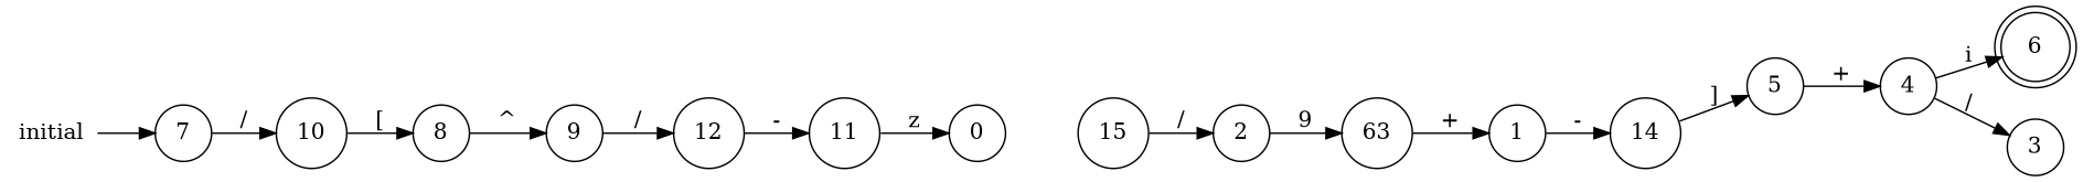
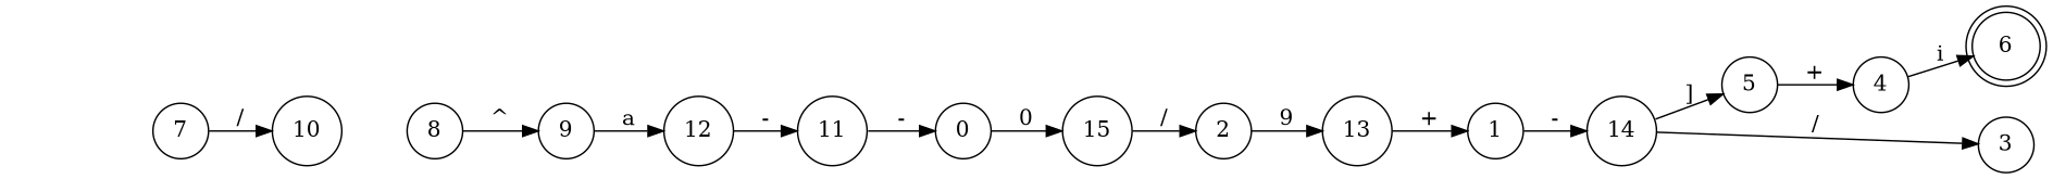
  digraph {
    rankdir=LR
    node [shape=circle]
    0
    15
    2
-   13 [label=63]
+   13
    1
    14
    5
    4
    6 [shape=doublecircle]
    3
    7
    10
    8
-   initial [shape=plaintext]
    9
    12
    11
+   0 -> 15 [label=0]
    15 -> 2 [label="/"]
    2 -> 13 [label=9]
    13 -> 1 [label="+"]
    1 -> 14 [label="-"]
    14 -> 5 [label="]"]
    5 -> 4 [label="+"]
    4 -> 6 [label=i]
-   4 -> 3 [label="/"]
+   14 -> 3 [label="/"]
    7 -> 10 [label="/"]
-   10 -> 8 [label="["]
    8 -> 9 [label="^"]
-   initial -> 7
-   9 -> 12 [label="/"]
+   9 -> 12 [label=a]
    12 -> 11 [label="-"]
-   11 -> 0 [label=z]
+   11 -> 0 [label="-"]
  }
